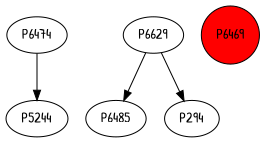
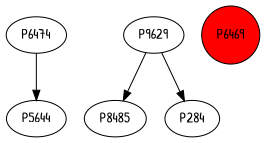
  digraph {
    fontname="Patrick Hand"
    node [fontname="Patrick Hand"]
    edge [fontname="Patrick Hand"]
    P6474
-   P5244
-   P6629
-   P6485
-   P294
+   P5244 [label=P5644]
+   P6629 [label=P9629]
+   P6485 [label=P8485]
+   P294 [label=P284]
    P6469 [fillcolor=red shape=circle style=filled]
    P6474 -> P5244
    P6629 -> P6485
    P6629 -> P294
  }
